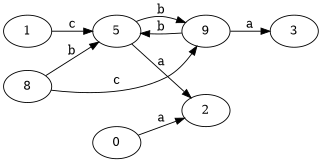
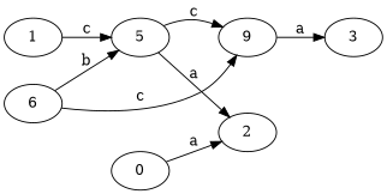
  strict digraph {
    rankdir=LR
    1
    5
-   6 [label=8]
+   6
    n4 [label=9]
    0
    2
    3
    1 -> 5 [label=c]
-   5 -> n4 [label=b]
+   5 -> n4 [label=c]
    5 -> 2 [label=a]
    6 -> 5 [label=b]
    6 -> n4 [label=c]
-   n4 -> 5 [label=b]
    n4 -> 3 [label=a]
    0 -> 2 [label=a]
  }
